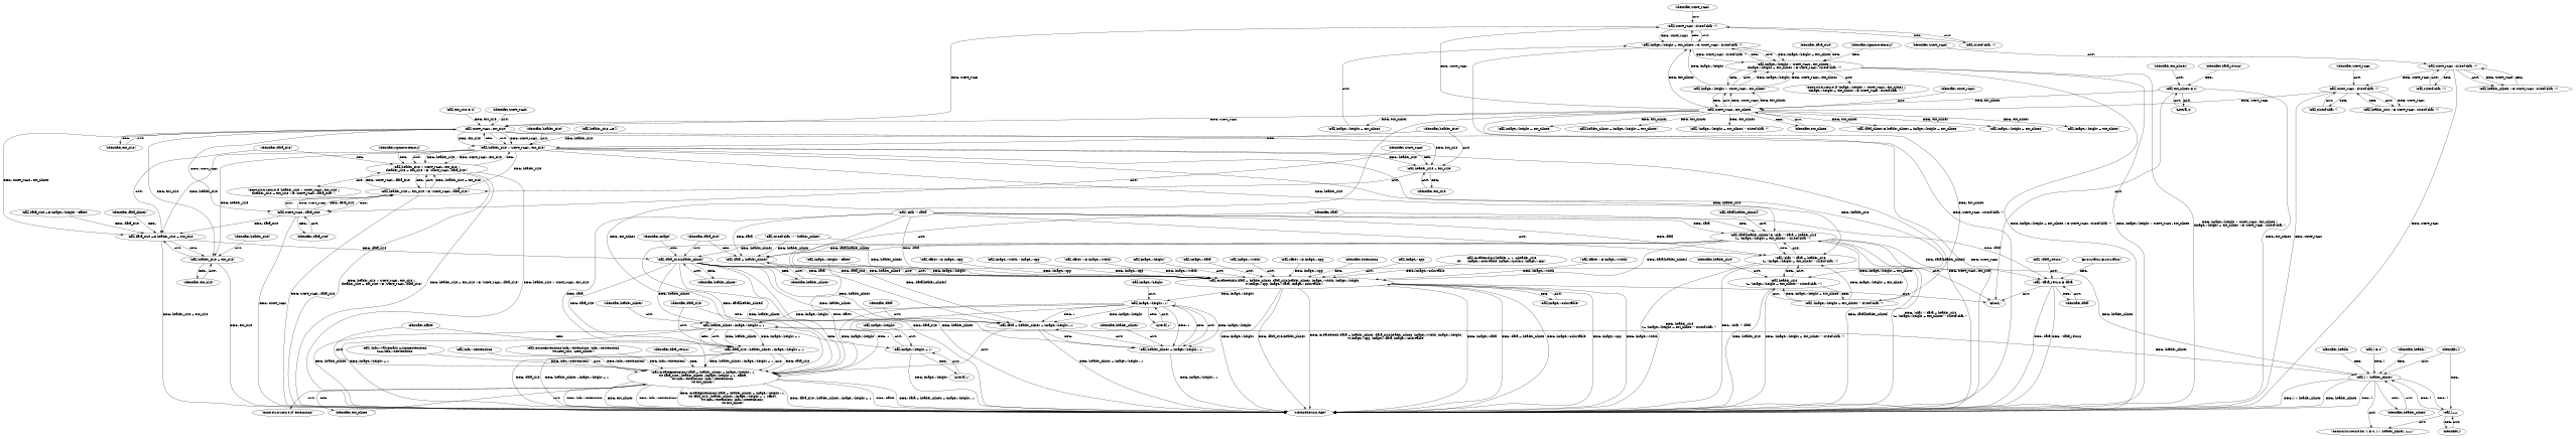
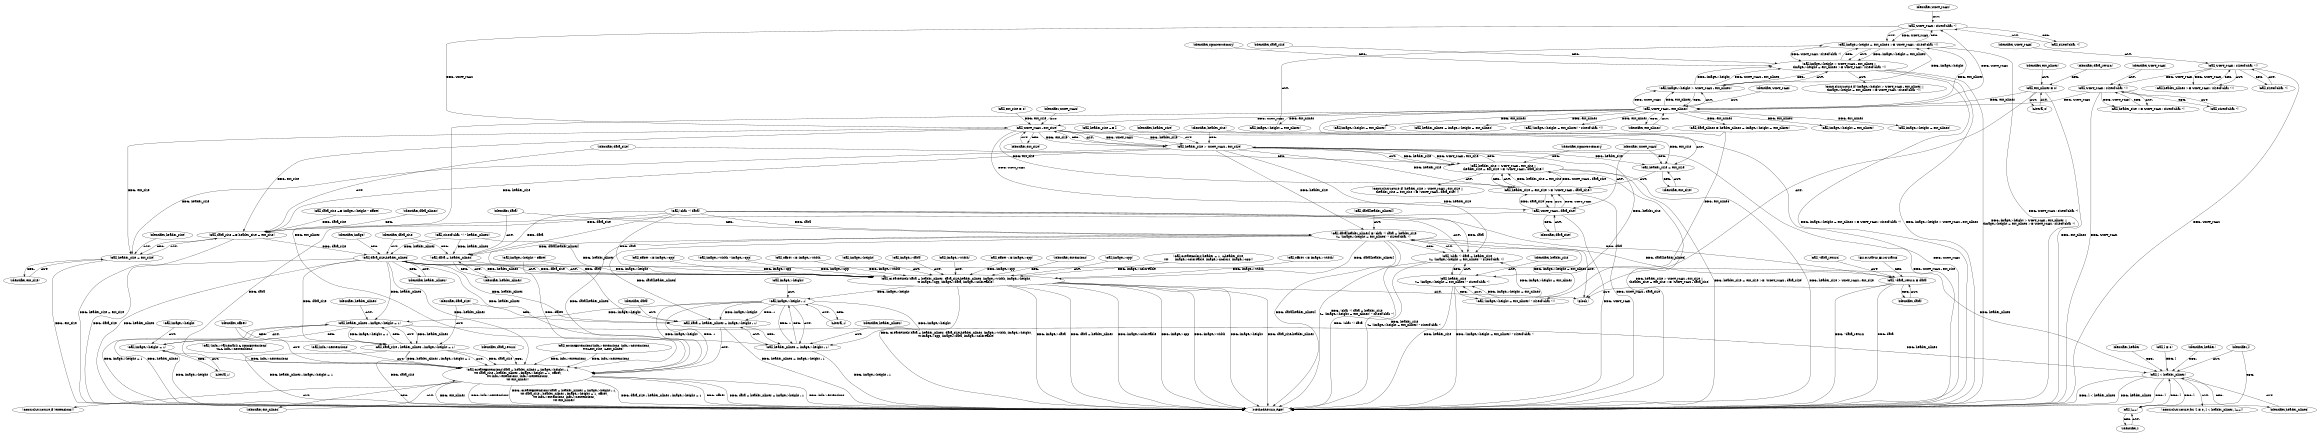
  digraph {
    n1 [label="(Call,UINT_MAX / sizeof(char *))"]
    n2 [label="(Call,image->height + ext_nlines >= UINT_MAX / sizeof(char *))"]
    n3 [label="(Call,UINT_MAX - ext_size)"]
    n4 [label="(Call,sizeof(char *))"]
    n5 [label="(MethodReturn,RET)"]
    n6 [label="(Call,image->height > UINT_MAX - ext_nlines ||\n\timage->height + ext_nlines >= UINT_MAX / sizeof(char *))"]
    n7 [label="(Call,header_size > UINT_MAX - ext_size)"]
    n8 [label="(Call,header_size + ext_size >= (UINT_MAX - data_size))"]
    n9 [label="(Call,header_size + ext_size)"]
    n10 [label="(Call,data_size += header_size + ext_size)"]
    n11 [label="(Call,header_size + ext_size)"]
    n12 [label="(Call,UINT_MAX - data_size)"]
    n13 [label="(Identifier,ext_size)"]
    n14 [label="(Call,UINT_MAX - ext_nlines)"]
    n15 [label="(Call,CreateExtensions(data + header_nlines + image->height - 1,\n\t\t\t data_size - header_nlines - image->height + 1, offset,\n\t\t\t info->extensions, info->nextensions,\n\t\t\t ext_nlines))"]
    n16 [label="(Call,(image->height + ext_nlines) * sizeof(char *))"]
    n17 [label="(Call,data_nlines = header_nlines + image->height + ext_nlines)"]
    n18 [label="(Call,image->height > UINT_MAX - ext_nlines)"]
    n19 [label="(Call,image->height + ext_nlines)"]
    n20 [label="(Call,image->height + ext_nlines)"]
    n21 [label="(Call,image->height + ext_nlines)"]
    n22 [label="(Call,image->height + ext_nlines)"]
    n23 [label="(Call,header_nlines + image->height + ext_nlines)"]
    n24 [label="(Call,(image->height + ext_nlines) * sizeof(char *))"]
    n25 [label="(Identifier,ext_nlines)"]
    n26 [label="(ControlStructure,if (extensions))"]
    n27 [label="(Identifier,ext_nlines)"]
    n28 [label="(Call,data[header_nlines] = (char *) data + header_size\n\t+ (image->height + ext_nlines) * sizeof(char *))"]
    n29 [label="(Call,(char *) data + header_size\n\t+ (image->height + ext_nlines) * sizeof(char *))"]
    n30 [label="(Call,header_size\n\t+ (image->height + ext_nlines) * sizeof(char *))"]
    n31 [label="(Call,UINT_MAX / sizeof(char *))"]
    n32 [label="(Call,sizeof(char *))"]
    n33 [label="(Call,header_size >= UINT_MAX / sizeof(char *))"]
    n34 [label="(Call,UINT_MAX / sizeof(char *))"]
    n35 [label="(Call,header_nlines >= UINT_MAX / sizeof(char *))"]
    n36 [label="(Call,sizeof(char *))"]
    n37 [label="(Call,ext_nlines = 0)"]
    n38 [label="(Block,)"]
    n39 [label="(Literal,0)"]
    n40 [label="(ControlStructure,if (image->height > UINT_MAX - ext_nlines ||\n\timage->height + ext_nlines >= UINT_MAX / sizeof(char *)))"]
    n41 [label="(Call,header_size > UINT_MAX - ext_size ||\n\theader_size + ext_size >= (UINT_MAX - data_size))"]
    n42 [label="(Identifier,ext_size)"]
    n43 [label="(Call,data_size-header_nlines)"]
    n44 [label="(Identifier,ext_size)"]
    n45 [label="(Identifier,data_size)"]
    n46 [label="(ControlStructure,if (header_size > UINT_MAX - ext_size ||\n\theader_size + ext_size >= (UINT_MAX - data_size) ))"]
    n47 [label="(Call,CreatePixels(data + header_nlines, data_size-header_nlines, image->width, image->height,\n\t\t image->cpp, image->data, image->colorTable))"]
    n48 [label="(Call,data + header_nlines + image->height - 1)"]
    n49 [label="(Call,data + header_nlines)"]
    n50 [label="(Call,*data_return = data)"]
    n51 [label="(Call,header_nlines + image->height - 1)"]
    n52 [label="(Call,header_nlines - image->height + 1)"]
    n53 [label="(Call,data_size - header_nlines - image->height + 1)"]
    n54 [label="(Call,l < header_nlines)"]
    n55 [label="(Identifier,header_nlines)"]
    n56 [label="(Call,image->height - 1)"]
-   n57 [label="(Call,image->colorTable)"]
    n58 [label="(Call,image->height + 1)"]
    n59 [label="(Call,l++)"]
    n60 [label="(ControlStructure,for (l = 0; l < header_nlines; l++))"]
    n61 [label="(Identifier,header_nlines)"]
    n62 [label="(Literal,1)"]
    n63 [label="(Literal,1)"]
    n64 [label="(Identifier,l)"]
    n65 [label="(Identifier,header_nlines)"]
    n66 [label="(Identifier,data)"]
    n67 [label="(Identifier,header_size)"]
    n68 [label="(Call,offset <= image->cpp)"]
    n69 [label="(Identifier,header)"]
    n70 [label="(Identifier,UINT_MAX)"]
    n71 [label="(Identifier,UINT_MAX)"]
    n72 [label="(Identifier,data)"]
    n73 [label="(Identifier,data_size)"]
    n74 [label="(Call,image->width * image->cpp)"]
    n75 [label="(Identifier,UINT_MAX)"]
    n76 [label="(Identifier,XpmNoMemory)"]
    n77 [label="(Identifier,data_size)"]
    n78 [label="(Identifier,header_size)"]
    n79 [label="(Identifier,XpmNoMemory)"]
    n80 [label="(Call,offset <= image->width)"]
    n81 [label="(Call,image->height)"]
    n82 [label="(Call,info->nextensions)"]
    n83 [label="(Call,sizeof(char *) * header_nlines)"]
    n84 [label="(Call,ext_size = 0)"]
    n85 [label="(Call,l = 0)"]
    n86 [label="(Call,image->height)"]
    n87 [label="(Call,image->height * offset)"]
    n88 [label="(Call,(char *) data)"]
    n89 [label="(Identifier,data)"]
    n90 [label="(Identifier,header_nlines)"]
    n91 [label="(Call,*data_return)"]
    n92 [label="(Identifier,header_size)"]
    n93 [label="(Identifier,UINT_MAX)"]
    n94 [label="(Identifier,data_size)"]
    n95 [label="(Identifier,header_nlines)"]
    n96 [label="(Call,header_size += l)"]
    n97 [label="(Call,data[header_nlines])"]
    n98 [label="(Call,image->data)"]
    n99 [label="(Call,data_size += image->height * offset)"]
    n100 [label="(Identifier,header_size)"]
    n101 [label="(Identifier,UINT_MAX)"]
    n102 [label="(Call,image->width)"]
    n103 [label="(Identifier,data_return)"]
    n104 [label="(Call,offset <= image->cpp)"]
    n105 [label="(Identifier,extensions)"]
    n106 [label="(Identifier,l)"]
    n107 [label="(Identifier,ext_nlines)"]
    n108 [label="(Call,image->cpp)"]
    n109 [label="(Call,CreateColors(header + 1, &header_size,\n\t\t\t       image->colorTable, image->ncolors, image->cpp))"]
    n110 [label="(Identifier,data_return)"]
    n111 [label="(Call,CountExtensions(info->extensions, info->nextensions,\n\t\t\t&ext_size, &ext_nlines))"]
    n112 [label="(Identifier,header)"]
    n113 [label="(Identifier,UINT_MAX)"]
    n114 [label="(Identifier,data_size)"]
    n115 [label="(Identifier,data_nlines)"]
    n116 [label="(Call,offset <= image->width)"]
    n117 [label="(Call,image->height)"]
    n118 [label="(Identifier,image)"]
    n119 [label="(Call,(info->valuemask & XpmExtensions)\n\t&& info->nextensions)"]
    n120 [label="(ErrorStatus,ErrorStatus)"]
    n121 [label="(Identifier,offset)"]
    n1 -> n2 [label="AST: "]
    n1 -> n2 [label="DDG: UINT_MAX"]
    n1 -> n3 [label="DDG: UINT_MAX"]
    n1 -> n4 [label="CFG: "]
    n2 -> n1 [label="CFG: "]
    n2 -> n5 [label="DDG: UINT_MAX / sizeof(char *)"]
    n2 -> n6 [label="AST: "]
    n2 -> n6 [label="DDG: image->height + ext_nlines"]
    n2 -> n6 [label="DDG: UINT_MAX / sizeof(char *)"]
    n3 -> n5 [label="DDG: UINT_MAX"]
    n3 -> n7 [label="AST: "]
    n3 -> n7 [label="DDG: UINT_MAX"]
    n3 -> n7 [label="DDG: ext_size"]
+   n3 -> n8 [label="DDG: ext_size"]
    n3 -> n9 [label="DDG: ext_size"]
-   n3 -> n10 [label="DDG: UINT_MAX - ext_nlines"]
+   n3 -> n10 [label="DDG: ext_size"]
    n3 -> n11 [label="DDG: ext_size"]
    n3 -> n12 [label="DDG: UINT_MAX"]
    n3 -> n13 [label="CFG: "]
    n4 -> n1 [label="AST: "]
    n6 -> n2 [label="CFG: "]
    n6 -> n5 [label="DDG: image->height + ext_nlines >= UINT_MAX / sizeof(char *)"]
    n6 -> n5 [label="DDG: image->height > UINT_MAX - ext_nlines"]
    n6 -> n5 [label="DDG: image->height > UINT_MAX - ext_nlines ||\n\timage->height + ext_nlines >= UINT_MAX / sizeof(char *)"]
    n6 -> n18 [label="CFG: "]
    n6 -> n40 [label="AST: "]
    n7 -> n3 [label="CFG: "]
    n7 -> n5 [label="DDG: UINT_MAX - ext_size"]
    n7 -> n8 [label="DDG: header_size"]
    n7 -> n9 [label="DDG: header_size"]
    n7 -> n10 [label="DDG: header_size"]
    n7 -> n11 [label="DDG: header_size"]
    n7 -> n28 [label="DDG: header_size"]
    n7 -> n29 [label="DDG: header_size"]
    n7 -> n30 [label="DDG: header_size"]
    n7 -> n41 [label="AST: "]
    n7 -> n41 [label="DDG: header_size"]
    n7 -> n41 [label="DDG: UINT_MAX - ext_size"]
    n8 -> n5 [label="DDG: UINT_MAX - data_size"]
    n8 -> n12 [label="CFG: "]
    n8 -> n41 [label="AST: "]
    n8 -> n41 [label="DDG: header_size + ext_size"]
    n8 -> n41 [label="DDG: UINT_MAX - data_size"]
    n9 -> n8 [label="AST: "]
    n9 -> n42 [label="CFG: "]
    n10 -> n5 [label="DDG: header_size + ext_size"]
    n10 -> n11 [label="CFG: "]
    n10 -> n43 [label="DDG: data_size"]
    n11 -> n5 [label="DDG: ext_size"]
    n11 -> n10 [label="AST: "]
    n11 -> n44 [label="CFG: "]
    n12 -> n5 [label="DDG: UINT_MAX"]
    n12 -> n8 [label="AST: "]
    n12 -> n8 [label="DDG: UINT_MAX"]
    n12 -> n8 [label="DDG: data_size"]
    n12 -> n10 [label="DDG: data_size"]
    n12 -> n45 [label="CFG: "]
    n13 -> n3 [label="AST: "]
    n14 -> n1 [label="DDG: UINT_MAX"]
    n14 -> n2 [label="DDG: ext_nlines"]
    n14 -> n3 [label="DDG: UINT_MAX"]
    n14 -> n15 [label="DDG: ext_nlines"]
    n14 -> n16 [label="DDG: ext_nlines"]
    n14 -> n17 [label="DDG: ext_nlines"]
    n14 -> n18 [label="AST: "]
    n14 -> n18 [label="DDG: UINT_MAX"]
    n14 -> n18 [label="DDG: ext_nlines"]
    n14 -> n19 [label="DDG: ext_nlines"]
    n14 -> n20 [label="DDG: ext_nlines"]
    n14 -> n21 [label="DDG: ext_nlines"]
    n14 -> n22 [label="DDG: ext_nlines"]
    n14 -> n23 [label="DDG: ext_nlines"]
    n14 -> n24 [label="DDG: ext_nlines"]
    n14 -> n25 [label="CFG: "]
    n15 -> n5 [label="DDG: CreateExtensions(data + header_nlines + image->height - 1,\n\t\t\t data_size - header_nlines - image->height + 1, offset,\n\t\t\t info->extensions, info->nextensions,\n\t\t\t ext_nlines)"]
    n15 -> n5 [label="DDG: data_size - header_nlines - image->height + 1"]
    n15 -> n5 [label="DDG: offset"]
    n15 -> n5 [label="DDG: data + header_nlines + image->height - 1"]
    n15 -> n5 [label="DDG: info->extensions"]
    n15 -> n5 [label="DDG: ext_nlines"]
    n15 -> n5 [label="DDG: info->nextensions"]
    n15 -> n26 [label="AST: "]
    n15 -> n27 [label="CFG: "]
    n16 -> n28 [label="DDG: image->height + ext_nlines"]
    n16 -> n29 [label="DDG: image->height + ext_nlines"]
    n16 -> n30 [label="AST: "]
    n16 -> n30 [label="DDG: image->height + ext_nlines"]
    n18 -> n2 [label="DDG: image->height"]
    n18 -> n6 [label="AST: "]
    n18 -> n6 [label="DDG: image->height"]
    n18 -> n6 [label="DDG: UINT_MAX - ext_nlines"]
    n18 -> n14 [label="CFG: "]
    n19 -> n2 [label="AST: "]
    n25 -> n14 [label="AST: "]
    n27 -> n15 [label="AST: "]
    n28 -> n5 [label="DDG: data[header_nlines]"]
    n28 -> n5 [label="DDG: (char *) data + header_size\n\t+ (image->height + ext_nlines) * sizeof(char *)"]
    n28 -> n15 [label="DDG: data[header_nlines]"]
    n28 -> n29 [label="CFG: "]
    n28 -> n38 [label="AST: "]
    n28 -> n47 [label="DDG: data[header_nlines]"]
    n28 -> n48 [label="DDG: data[header_nlines]"]
    n28 -> n49 [label="DDG: data[header_nlines]"]
    n28 -> n50 [label="DDG: data[header_nlines]"]
    n29 -> n5 [label="DDG: (char *) data"]
    n29 -> n5 [label="DDG: header_size\n\t+ (image->height + ext_nlines) * sizeof(char *)"]
    n29 -> n28 [label="AST: "]
    n29 -> n30 [label="CFG: "]
    n30 -> n5 [label="DDG: (image->height + ext_nlines) * sizeof(char *)"]
    n30 -> n5 [label="DDG: header_size"]
    n30 -> n16 [label="CFG: "]
    n30 -> n29 [label="AST: "]
    n31 -> n5 [label="DDG: UINT_MAX"]
    n31 -> n14 [label="DDG: UINT_MAX"]
    n31 -> n32 [label="CFG: "]
    n31 -> n33 [label="AST: "]
    n31 -> n33 [label="DDG: UINT_MAX"]
    n32 -> n31 [label="AST: "]
    n33 -> n31 [label="CFG: "]
    n34 -> n5 [label="DDG: UINT_MAX"]
    n34 -> n31 [label="DDG: UINT_MAX"]
    n34 -> n35 [label="AST: "]
    n34 -> n35 [label="DDG: UINT_MAX"]
    n34 -> n36 [label="CFG: "]
    n35 -> n34 [label="CFG: "]
    n36 -> n34 [label="AST: "]
    n37 -> n5 [label="DDG: ext_nlines"]
    n37 -> n14 [label="DDG: ext_nlines"]
    n37 -> n38 [label="AST: "]
    n37 -> n39 [label="AST: "]
    n39 -> n37 [label="AST: "]
    n41 -> n5 [label="DDG: header_size > UINT_MAX - ext_size ||\n\theader_size + ext_size >= (UINT_MAX - data_size)"]
    n41 -> n5 [label="DDG: header_size + ext_size >= (UINT_MAX - data_size)"]
    n41 -> n5 [label="DDG: header_size > UINT_MAX - ext_size"]
    n41 -> n7 [label="CFG: "]
    n41 -> n8 [label="CFG: "]
    n41 -> n46 [label="AST: "]
    n42 -> n9 [label="AST: "]
    n43 -> n5 [label="DDG: data_size"]
    n43 -> n5 [label="DDG: header_nlines"]
    n43 -> n15 [label="DDG: header_nlines"]
    n43 -> n47 [label="AST: "]
    n43 -> n47 [label="DDG: data_size"]
    n43 -> n47 [label="DDG: header_nlines"]
    n43 -> n48 [label="DDG: header_nlines"]
    n43 -> n51 [label="DDG: header_nlines"]
    n43 -> n52 [label="DDG: header_nlines"]
    n43 -> n53 [label="DDG: data_size"]
    n43 -> n54 [label="DDG: header_nlines"]
    n43 -> n55 [label="CFG: "]
    n44 -> n11 [label="AST: "]
    n45 -> n12 [label="AST: "]
    n47 -> n5 [label="DDG: image->width"]
    n47 -> n5 [label="DDG: image->height"]
    n47 -> n5 [label="DDG: data_size-header_nlines"]
    n47 -> n5 [label="DDG: CreatePixels(data + header_nlines, data_size-header_nlines, image->width, image->height,\n\t\t image->cpp, image->data, image->colorTable)"]
    n47 -> n5 [label="DDG: image->data"]
    n47 -> n5 [label="DDG: data + header_nlines"]
    n47 -> n5 [label="DDG: image->colorTable"]
    n47 -> n5 [label="DDG: image->cpp"]
    n47 -> n38 [label="AST: "]
    n47 -> n56 [label="DDG: image->height"]
-   n47 -> n57 [label="CFG: "]
    n48 -> n5 [label="DDG: header_nlines + image->height - 1"]
    n48 -> n15 [label="AST: "]
    n48 -> n51 [label="CFG: "]
    n49 -> n47 [label="AST: "]
    n49 -> n65 [label="CFG: "]
    n50 -> n5 [label="DDG: data"]
    n50 -> n5 [label="DDG: *data_return"]
    n50 -> n38 [label="AST: "]
    n50 -> n66 [label="CFG: "]
    n51 -> n5 [label="DDG: image->height - 1"]
    n51 -> n48 [label="AST: "]
    n51 -> n56 [label="CFG: "]
    n52 -> n5 [label="DDG: header_nlines"]
    n52 -> n5 [label="DDG: image->height + 1"]
    n52 -> n53 [label="AST: "]
    n52 -> n53 [label="DDG: header_nlines"]
    n52 -> n53 [label="DDG: image->height + 1"]
    n52 -> n54 [label="DDG: header_nlines"]
    n52 -> n58 [label="CFG: "]
    n53 -> n5 [label="DDG: header_nlines - image->height + 1"]
    n53 -> n5 [label="DDG: data_size"]
    n53 -> n15 [label="AST: "]
    n53 -> n15 [label="DDG: data_size"]
    n53 -> n15 [label="DDG: header_nlines - image->height + 1"]
    n53 -> n52 [label="CFG: "]
    n54 -> n5 [label="DDG: l < header_nlines"]
    n54 -> n5 [label="DDG: header_nlines"]
    n54 -> n5 [label="DDG: l"]
    n54 -> n59 [label="DDG: l"]
    n54 -> n60 [label="AST: "]
    n54 -> n61 [label="CFG: "]
    n55 -> n43 [label="AST: "]
    n56 -> n15 [label="DDG: image->height"]
    n56 -> n15 [label="DDG: 1"]
    n56 -> n48 [label="DDG: image->height"]
    n56 -> n48 [label="DDG: 1"]
    n56 -> n51 [label="AST: "]
    n56 -> n51 [label="DDG: image->height"]
    n56 -> n51 [label="DDG: 1"]
    n56 -> n52 [label="DDG: image->height"]
    n56 -> n62 [label="CFG: "]
-   n57 -> n47 [label="AST: "]
    n58 -> n5 [label="DDG: image->height"]
    n58 -> n52 [label="AST: "]
    n58 -> n63 [label="CFG: "]
    n59 -> n54 [label="DDG: l"]
-   n59 -> n60 [label="AST: "]
    n59 -> n64 [label="CFG: "]
    n61 -> n54 [label="AST: "]
    n62 -> n56 [label="AST: "]
    n63 -> n58 [label="AST: "]
    n64 -> n59 [label="AST: "]
    n65 -> n49 [label="AST: "]
    n66 -> n50 [label="AST: "]
    n67 -> n7 [label="AST: "]
    n68 -> n47 [label="DDG: image->cpp"]
    n69 -> n54 [label="CFG: "]
    n70 -> n31 [label="AST: "]
    n71 -> n9 [label="CFG: "]
    n71 -> n12 [label="AST: "]
    n72 -> n28 [label="CFG: "]
    n72 -> n49 [label="AST: "]
    n73 -> n43 [label="AST: "]
    n73 -> n49 [label="CFG: "]
    n74 -> n47 [label="DDG: image->cpp"]
    n75 -> n14 [label="AST: "]
    n76 -> n6 [label="CFG: "]
    n77 -> n48 [label="CFG: "]
    n77 -> n53 [label="AST: "]
    n78 -> n30 [label="AST: "]
    n79 -> n41 [label="CFG: "]
    n80 -> n47 [label="DDG: image->width"]
    n81 -> n56 [label="AST: "]
    n82 -> n15 [label="AST: "]
    n83 -> n43 [label="DDG: header_nlines"]
    n83 -> n47 [label="DDG: header_nlines"]
    n83 -> n49 [label="DDG: header_nlines"]
    n84 -> n3 [label="DDG: ext_size"]
    n85 -> n54 [label="DDG: l"]
    n86 -> n47 [label="AST: "]
    n87 -> n15 [label="DDG: offset"]
    n87 -> n47 [label="DDG: image->height"]
    n88 -> n15 [label="DDG: data"]
    n88 -> n28 [label="DDG: data"]
    n88 -> n29 [label="AST: "]
    n88 -> n29 [label="DDG: data"]
    n88 -> n47 [label="DDG: data"]
    n88 -> n48 [label="DDG: data"]
    n88 -> n49 [label="DDG: data"]
    n88 -> n50 [label="DDG: data"]
    n89 -> n48 [label="AST: "]
    n90 -> n52 [label="AST: "]
    n91 -> n50 [label="AST: "]
    n92 -> n7 [label="CFG: "]
    n92 -> n9 [label="AST: "]
    n93 -> n1 [label="AST: "]
    n94 -> n10 [label="AST: "]
    n94 -> n41 [label="CFG: "]
    n95 -> n51 [label="AST: "]
    n96 -> n7 [label="DDG: header_size"]
    n97 -> n28 [label="AST: "]
    n98 -> n47 [label="AST: "]
    n99 -> n10 [label="DDG: data_size"]
    n100 -> n11 [label="AST: "]
    n101 -> n3 [label="AST: "]
    n102 -> n47 [label="AST: "]
    n103 -> n15 [label="CFG: "]
    n104 -> n47 [label="DDG: image->cpp"]
    n105 -> n47 [label="CFG: "]
    n106 -> n54 [label="AST: "]
    n106 -> n59 [label="CFG: "]
    n107 -> n37 [label="AST: "]
    n108 -> n47 [label="AST: "]
    n109 -> n47 [label="DDG: image->colorTable"]
    n110 -> n37 [label="CFG: "]
    n111 -> n15 [label="DDG: info->extensions"]
    n111 -> n15 [label="DDG: info->nextensions"]
    n112 -> n54 [label="CFG: "]
    n113 -> n34 [label="AST: "]
    n114 -> n6 [label="CFG: "]
    n115 -> n10 [label="CFG: "]
    n116 -> n47 [label="DDG: image->width"]
    n117 -> n58 [label="AST: "]
    n118 -> n43 [label="CFG: "]
    n119 -> n15 [label="DDG: info->nextensions"]
    n120 -> n50 [label="CFG: "]
    n121 -> n15 [label="AST: "]
    n121 -> n53 [label="CFG: "]
  }
